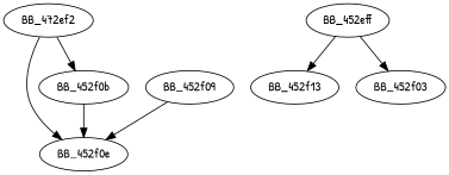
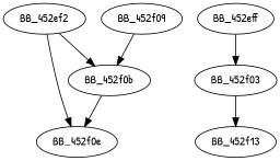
  digraph {
    fontname="Patrick Hand"
    node [fontname="Patrick Hand"]
    edge [fontname="Patrick Hand"]
-   BB_452ef2 [label=BB_472ef2]
+   BB_452ef2
    BB_452f0e
    BB_452f0b
    BB_452eff
    BB_452f13
    BB_452f03
    BB_452f09
    BB_452ef2 -> BB_452f0e
    BB_452ef2 -> BB_452f0b
    BB_452f0b -> BB_452f0e
-   BB_452eff -> BB_452f13
+   BB_452f03 -> BB_452f13
    BB_452eff -> BB_452f03
-   BB_452f09 -> BB_452f0e
+   BB_452f09 -> BB_452f0b
  }
